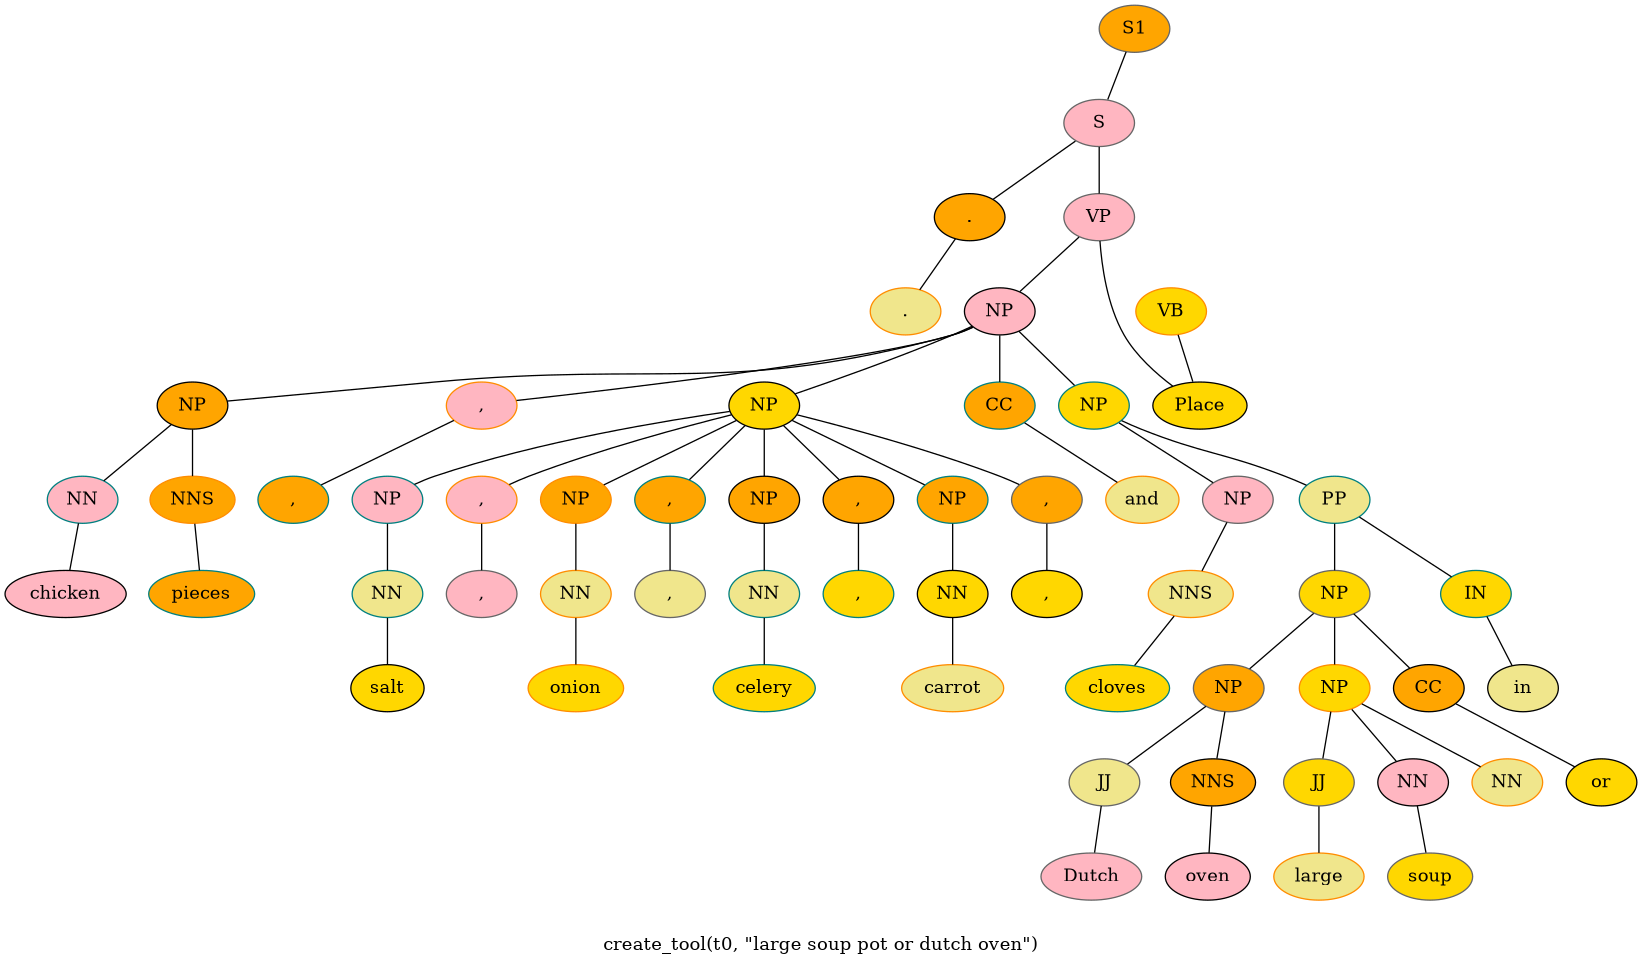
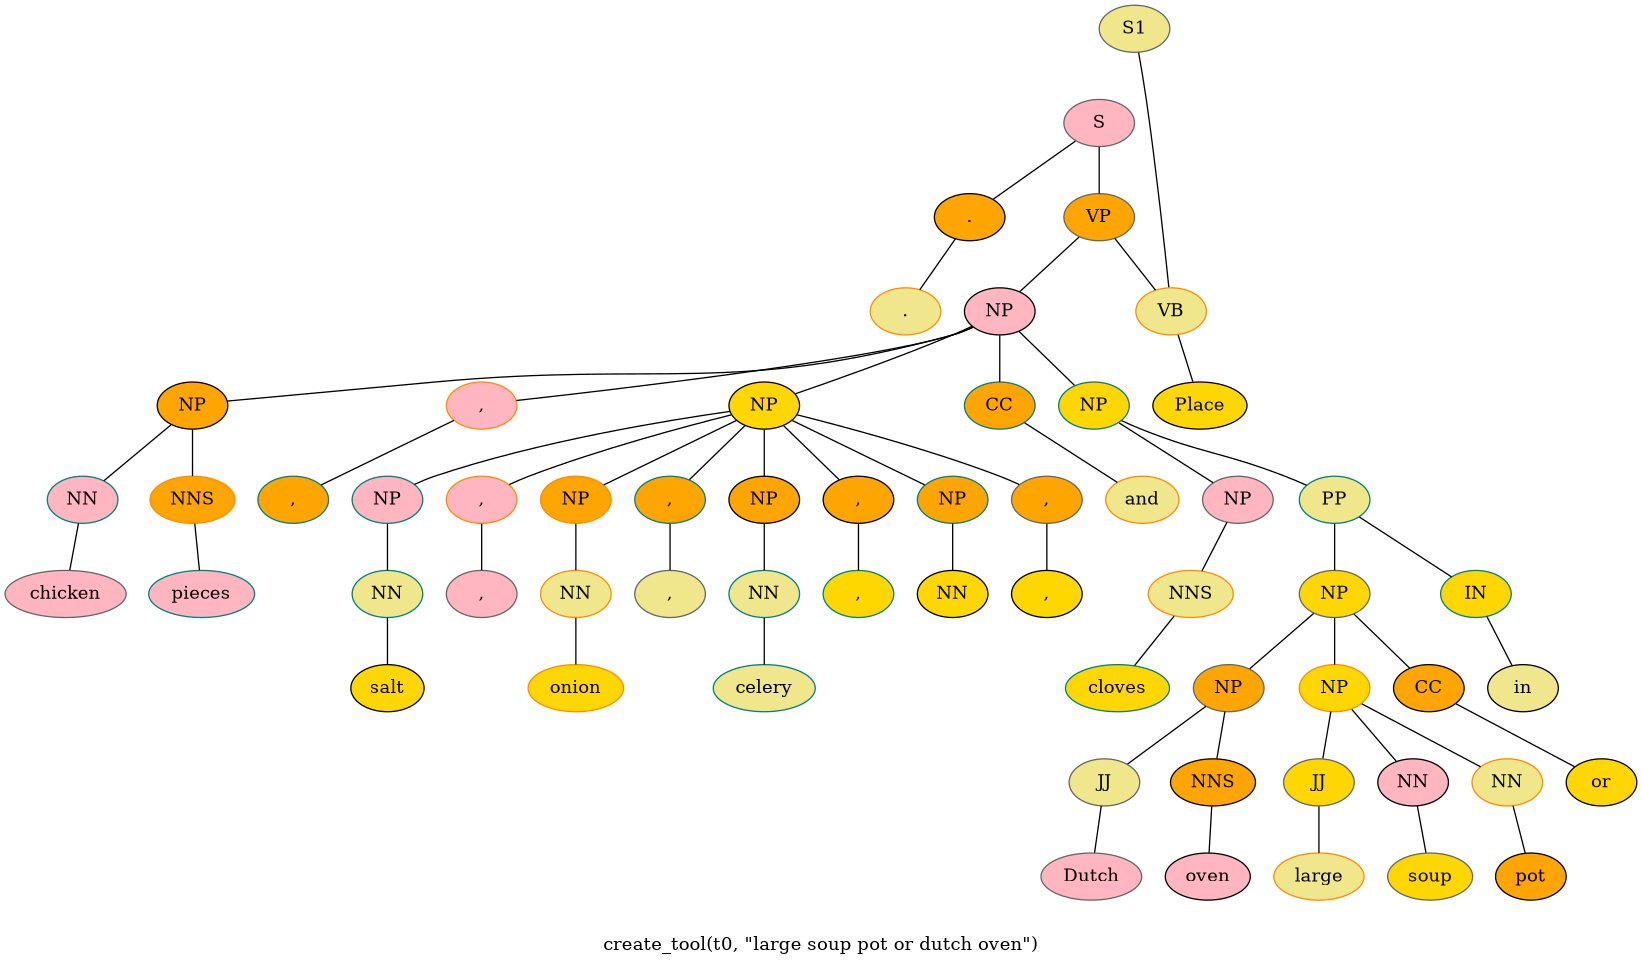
  graph {
    fontname="DejaVu Serif"
    label="create_tool(t0, \"large soup pot or dutch oven\")"
    node [color=black fillcolor=orange fontname="DejaVu Serif" style=filled]
    edge [fontname="DejaVu Serif"]
-   n1 [color=gray40 label=S1]
+   n1 [color=gray40 fillcolor=khaki label=S1]
    n2 [color=gray40 fillcolor=lightpink label=S]
-   n3 [color=gray40 fillcolor=lightpink label=VP]
+   n3 [color=gray40 label=VP]
    n4 [label="."]
-   n5 [color=darkorange fillcolor=gold label=VB]
+   n5 [color=darkorange fillcolor=khaki label=VB]
    n6 [fillcolor=lightpink label=NP]
    n7 [color=darkorange fillcolor=khaki label="."]
    n8 [fillcolor=gold label=Place]
    n9 [label=NP]
    n10 [color=darkorange fillcolor=lightpink label=","]
    n11 [fillcolor=gold label=NP]
    n12 [color=teal label=CC]
    n13 [color=teal fillcolor=gold label=NP]
    n14 [color=teal fillcolor=lightpink label=NN]
    n15 [color=darkorange label=NNS]
    n16 [color=teal label=","]
    n17 [color=darkorange label=NP]
    n18 [color=teal label=","]
    n19 [label=NP]
    n20 [label=","]
    n21 [color=teal label=NP]
    n22 [color=gray40 label=","]
    n23 [color=teal fillcolor=lightpink label=NP]
    n24 [color=darkorange fillcolor=lightpink label=","]
    n25 [color=darkorange fillcolor=khaki label=and]
    n26 [color=gray40 fillcolor=lightpink label=NP]
    n27 [color=teal fillcolor=khaki label=PP]
-   n28 [fillcolor=lightpink label=chicken]
-   n29 [color=teal label=pieces]
+   n28 [color=gray40 fillcolor=lightpink label=chicken]
+   n29 [color=teal fillcolor=lightpink label=pieces]
    n30 [color=darkorange fillcolor=khaki label=NN]
    n31 [color=gray40 fillcolor=khaki label=","]
    n32 [color=teal fillcolor=khaki label=NN]
    n33 [color=teal fillcolor=gold label=","]
    n34 [fillcolor=gold label=NN]
    n35 [fillcolor=gold label=","]
    n36 [color=teal fillcolor=khaki label=NN]
    n37 [color=gray40 fillcolor=lightpink label=","]
    n38 [color=darkorange fillcolor=gold label=onion]
-   n39 [color=teal fillcolor=gold label=celery]
-   n40 [color=darkorange fillcolor=khaki label=carrot]
+   n39 [color=teal fillcolor=khaki label=celery]
    n41 [fillcolor=gold label=salt]
    n42 [color=darkorange fillcolor=khaki label=NNS]
    n43 [color=teal fillcolor=gold label=IN]
    n44 [color=gray40 fillcolor=gold label=NP]
    n45 [color=teal fillcolor=gold label=cloves]
    n46 [fillcolor=khaki label=in]
    n47 [color=darkorange fillcolor=gold label=NP]
    n48 [label=CC]
    n49 [color=gray40 label=NP]
    n50 [color=gray40 fillcolor=gold label=JJ]
    n51 [fillcolor=lightpink label=NN]
    n52 [color=darkorange fillcolor=khaki label=NN]
    n53 [fillcolor=gold label=or]
    n54 [color=gray40 fillcolor=khaki label=JJ]
    n55 [label=NNS]
    n56 [color=darkorange fillcolor=khaki label=large]
    n57 [color=gray40 fillcolor=gold label=soup]
+   n58 [label=pot]
    n59 [color=gray40 fillcolor=lightpink label=Dutch]
    n60 [fillcolor=lightpink label=oven]
-   n1 -- n2
+   n1 -- n5
    n2 -- n3
    n2 -- n4
-   n3 -- n8
+   n3 -- n5
    n3 -- n6
    n4 -- n7
    n5 -- n8
    n6 -- n9
    n6 -- n10
    n6 -- n11
    n6 -- n12
    n6 -- n13
    n9 -- n14
    n9 -- n15
    n10 -- n16
    n11 -- n17
    n11 -- n18
    n11 -- n19
    n11 -- n20
    n11 -- n21
    n11 -- n22
    n11 -- n23
    n11 -- n24
    n12 -- n25
    n13 -- n26
    n13 -- n27
    n14 -- n28
    n15 -- n29
    n17 -- n30
    n18 -- n31
    n19 -- n32
    n20 -- n33
    n21 -- n34
    n22 -- n35
    n23 -- n36
    n24 -- n37
    n26 -- n42
    n27 -- n43
    n27 -- n44
    n30 -- n38
    n32 -- n39
-   n34 -- n40
    n36 -- n41
    n42 -- n45
    n43 -- n46
    n44 -- n47
    n44 -- n48
    n44 -- n49
    n47 -- n50
    n47 -- n51
    n47 -- n52
    n48 -- n53
    n49 -- n54
    n49 -- n55
    n50 -- n56
    n51 -- n57
+   n52 -- n58
    n54 -- n59
    n55 -- n60
  }
